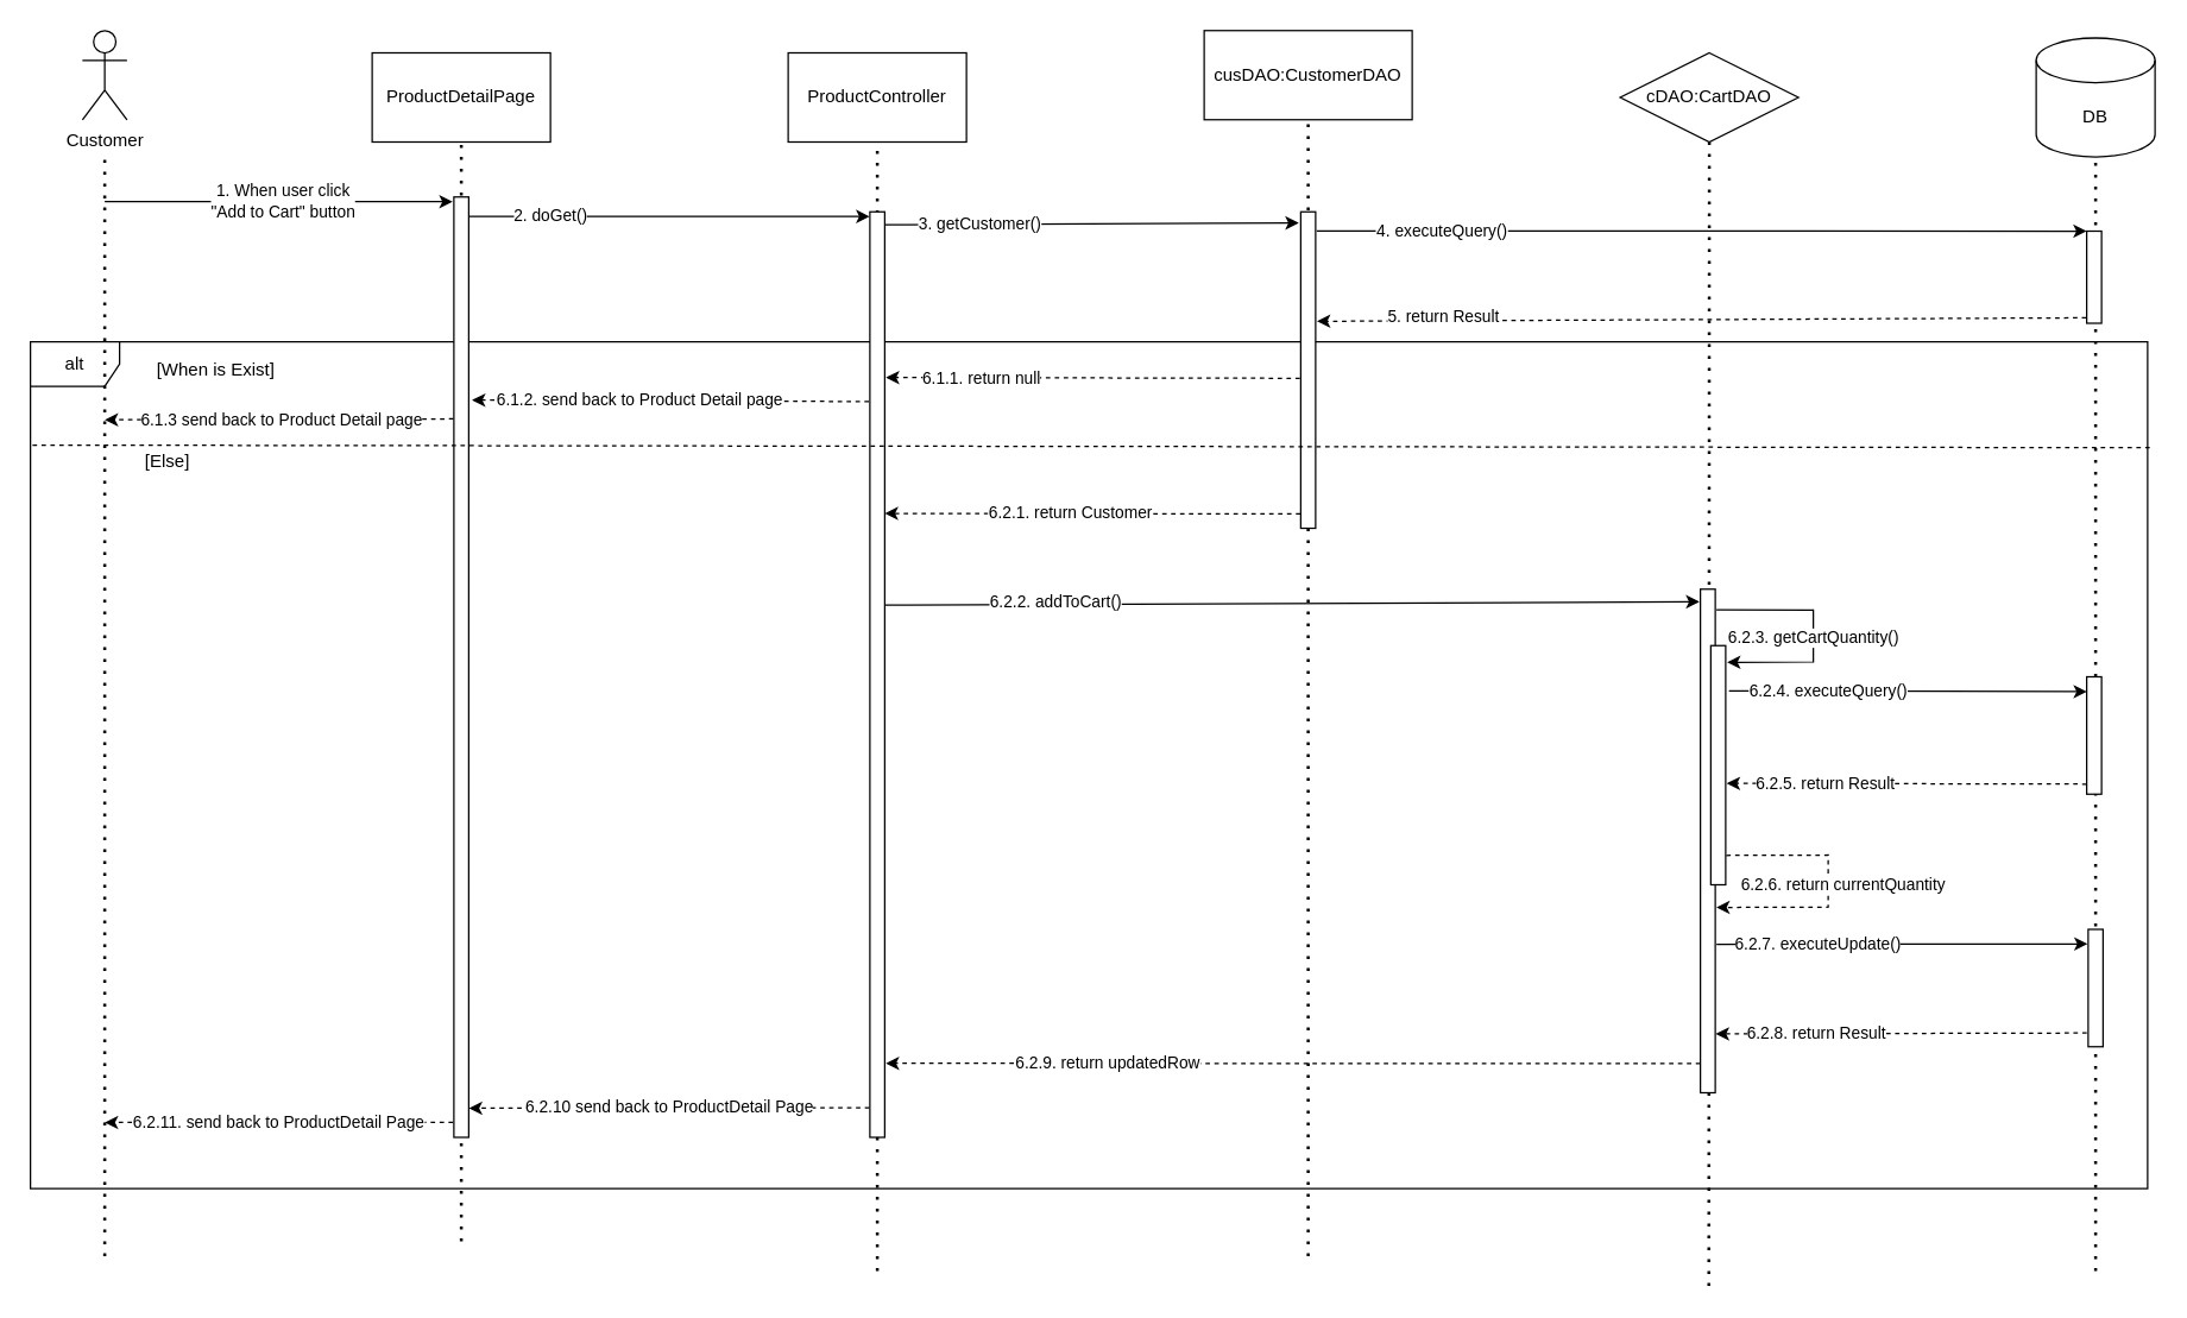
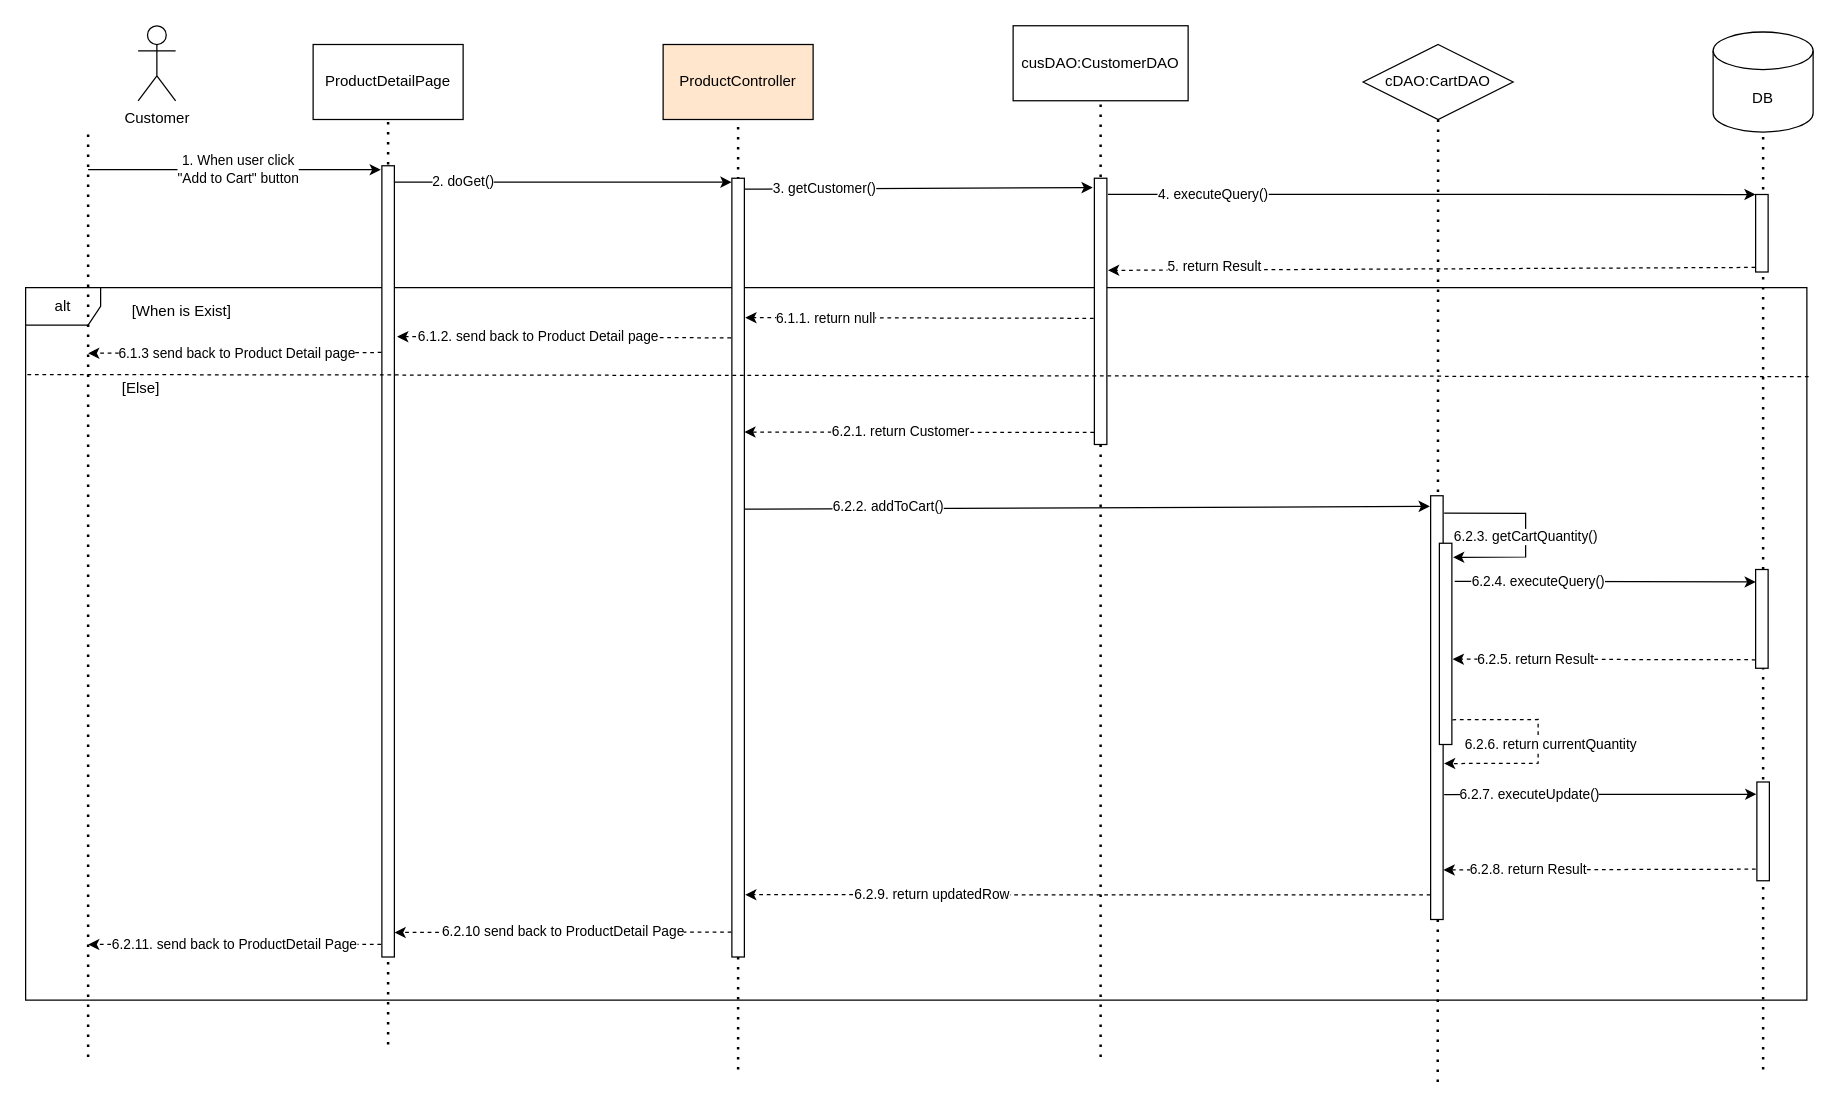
  <mxCell id="0" />
  <mxCell id="1" parent="0" />
  <mxCell id="2" value="alt" style="shape=umlFrame;whiteSpace=wrap;html=1;" parent="1" vertex="1"><mxGeometry x="20" y="229.5" width="1425" height="570" as="geometry" /></mxCell>
- <mxCell id="3" value="Customer" style="shape=umlActor;verticalLabelPosition=bottom;verticalAlign=top;html=1;outlineConnect=0;" parent="1" vertex="1"><mxGeometry x="55" y="20" width="30" height="60" as="geometry" /></mxCell>
+ <mxCell id="3" value="Customer" style="shape=umlActor;verticalLabelPosition=bottom;verticalAlign=top;html=1;outlineConnect=0;" parent="1" vertex="1"><mxGeometry x="110" y="20" width="30" height="60" as="geometry" /></mxCell>
  <mxCell id="4" value="" style="endArrow=none;dashed=1;html=1;dashPattern=1 3;strokeWidth=2;" parent="1" edge="1"><mxGeometry width="50" height="50" relative="1" as="geometry"><mxPoint x="70" y="845" as="sourcePoint" /><mxPoint x="70" y="105" as="targetPoint" /></mxGeometry></mxCell>
  <mxCell id="5" value="ProductDetailPage" style="rounded=0;whiteSpace=wrap;html=1;" parent="1" vertex="1"><mxGeometry x="250" y="35" width="120" height="60" as="geometry" /></mxCell>
  <mxCell id="6" value="" style="endArrow=none;dashed=1;html=1;dashPattern=1 3;strokeWidth=2;entryX=0.5;entryY=1;entryDx=0;entryDy=0;" parent="1" target="5" edge="1"><mxGeometry width="50" height="50" relative="1" as="geometry"><mxPoint x="310" y="835" as="sourcePoint" /><mxPoint x="309.52" y="115" as="targetPoint" /></mxGeometry></mxCell>
  <mxCell id="7" value="1. When user click &lt;br&gt;&quot;Add to Cart&quot; button" style="endArrow=classic;html=1;entryX=-0.081;entryY=0.005;entryDx=0;entryDy=0;entryPerimeter=0;" parent="1" target="12" edge="1"><mxGeometry x="0.024" width="50" height="50" relative="1" as="geometry"><mxPoint x="70" y="135" as="sourcePoint" /><mxPoint x="300" y="135" as="targetPoint" /><mxPoint as="offset" /></mxGeometry></mxCell>
- <mxCell id="8" value="ProductController" style="rounded=0;whiteSpace=wrap;html=1;" parent="1" vertex="1"><mxGeometry x="530" y="35" width="120" height="60" as="geometry" /></mxCell>
+ <mxCell id="8" value="ProductController" style="rounded=0;whiteSpace=wrap;html=1;fillColor=#ffe6cc;" parent="1" vertex="1"><mxGeometry x="530" y="35" width="120" height="60" as="geometry" /></mxCell>
  <mxCell id="9" value="cusDAO:CustomerDAO" style="rounded=0;whiteSpace=wrap;html=1;" parent="1" vertex="1"><mxGeometry x="810" y="20" width="140" height="60" as="geometry" /></mxCell>
  <mxCell id="10" value="cDAO:CartDAO" style="rhombus;whiteSpace=wrap;html=1;" parent="1" vertex="1"><mxGeometry x="1090" y="35" width="120" height="60" as="geometry" /></mxCell>
  <mxCell id="11" value="DB" style="shape=cylinder3;whiteSpace=wrap;html=1;boundedLbl=1;backgroundOutline=1;size=15;" parent="1" vertex="1"><mxGeometry x="1370" y="25" width="80" height="80" as="geometry" /></mxCell>
  <mxCell id="12" value="" style="rounded=0;whiteSpace=wrap;html=1;" parent="1" vertex="1"><mxGeometry x="305" y="132" width="10" height="633" as="geometry" /></mxCell>
  <mxCell id="13" value="" style="endArrow=none;dashed=1;html=1;dashPattern=1 3;strokeWidth=2;entryX=0.5;entryY=1;entryDx=0;entryDy=0;" parent="1" target="8" edge="1"><mxGeometry width="50" height="50" relative="1" as="geometry"><mxPoint x="590" y="855" as="sourcePoint" /><mxPoint x="589.73" y="105" as="targetPoint" /></mxGeometry></mxCell>
  <mxCell id="14" value="" style="endArrow=none;dashed=1;html=1;dashPattern=1 3;strokeWidth=2;entryX=0.5;entryY=1;entryDx=0;entryDy=0;" parent="1" target="9" edge="1"><mxGeometry width="50" height="50" relative="1" as="geometry"><mxPoint x="880" y="845" as="sourcePoint" /><mxPoint x="879.95" y="115" as="targetPoint" /></mxGeometry></mxCell>
  <mxCell id="15" value="" style="endArrow=none;dashed=1;html=1;dashPattern=1 3;strokeWidth=2;entryX=0.5;entryY=1;entryDx=0;entryDy=0;" parent="1" target="10" edge="1"><mxGeometry width="50" height="50" relative="1" as="geometry"><mxPoint x="1149.68" y="865" as="sourcePoint" /><mxPoint x="1150" y="105" as="targetPoint" /></mxGeometry></mxCell>
  <mxCell id="16" value="" style="endArrow=none;dashed=1;html=1;dashPattern=1 3;strokeWidth=2;entryX=0.5;entryY=1;entryDx=0;entryDy=0;entryPerimeter=0;" parent="1" target="11" edge="1"><mxGeometry width="50" height="50" relative="1" as="geometry"><mxPoint x="1410" y="855" as="sourcePoint" /><mxPoint x="1410" y="115" as="targetPoint" /></mxGeometry></mxCell>
  <mxCell id="17" value="" style="rounded=0;whiteSpace=wrap;html=1;" parent="1" vertex="1"><mxGeometry x="585" y="142" width="10" height="623" as="geometry" /></mxCell>
  <mxCell id="18" value="2. doGet()" style="endArrow=classic;html=1;entryX=-0.023;entryY=0.005;entryDx=0;entryDy=0;entryPerimeter=0;" parent="1" target="17" edge="1"><mxGeometry x="-0.593" width="50" height="50" relative="1" as="geometry"><mxPoint x="315" y="145" as="sourcePoint" /><mxPoint x="580" y="145" as="targetPoint" /><mxPoint as="offset" /></mxGeometry></mxCell>
  <mxCell id="19" value="" style="rounded=0;whiteSpace=wrap;html=1;" parent="1" vertex="1"><mxGeometry x="875" y="142" width="10" height="213" as="geometry" /></mxCell>
  <mxCell id="20" value="3. getCustomer()" style="endArrow=classic;html=1;exitX=0.982;exitY=0.014;exitDx=0;exitDy=0;exitPerimeter=0;entryX=-0.135;entryY=0.035;entryDx=0;entryDy=0;entryPerimeter=0;" parent="1" source="17" target="19" edge="1"><mxGeometry x="-0.541" width="50" height="50" relative="1" as="geometry"><mxPoint x="597.14" y="150.84" as="sourcePoint" /><mxPoint x="872.44" y="149.242" as="targetPoint" /><mxPoint as="offset" /></mxGeometry></mxCell>
  <mxCell id="21" value="" style="rounded=0;whiteSpace=wrap;html=1;" parent="1" vertex="1"><mxGeometry x="1404" y="155" width="10" height="62" as="geometry" /></mxCell>
  <mxCell id="22" value="4. executeQuery()" style="endArrow=classic;html=1;entryX=0;entryY=0;entryDx=0;entryDy=0;exitX=1.078;exitY=0.061;exitDx=0;exitDy=0;exitPerimeter=0;" parent="1" source="19" target="21" edge="1"><mxGeometry x="-0.676" width="50" height="50" relative="1" as="geometry"><mxPoint x="900" y="155" as="sourcePoint" /><mxPoint x="1180" y="105" as="targetPoint" /><mxPoint as="offset" /></mxGeometry></mxCell>
  <mxCell id="23" value="5. return Result" style="endArrow=classic;html=1;exitX=-0.026;exitY=0.941;exitDx=0;exitDy=0;exitPerimeter=0;dashed=1;entryX=1.089;entryY=0.346;entryDx=0;entryDy=0;entryPerimeter=0;" parent="1" source="21" target="19" edge="1"><mxGeometry x="0.674" y="-2" width="50" height="50" relative="1" as="geometry"><mxPoint x="860" y="226.883" as="sourcePoint" /><mxPoint x="900" y="215" as="targetPoint" /><mxPoint as="offset" /></mxGeometry></mxCell>
  <mxCell id="24" value="6.1.1. return null" style="endArrow=classic;html=1;exitX=-0.056;exitY=0.526;exitDx=0;exitDy=0;exitPerimeter=0;dashed=1;entryX=1.078;entryY=0.179;entryDx=0;entryDy=0;entryPerimeter=0;" parent="1" source="19" target="17" edge="1"><mxGeometry x="0.536" width="50" height="50" relative="1" as="geometry"><mxPoint x="876.8" y="256.099" as="sourcePoint" /><mxPoint x="597.05" y="255.79" as="targetPoint" /><mxPoint as="offset" /></mxGeometry></mxCell>
  <mxCell id="25" value="6.1.2. send back to Product Detail page" style="endArrow=classic;html=1;exitX=-0.067;exitY=0.205;exitDx=0;exitDy=0;exitPerimeter=0;dashed=1;entryX=1.22;entryY=0.216;entryDx=0;entryDy=0;entryPerimeter=0;" parent="1" source="17" target="12" edge="1"><mxGeometry x="0.153" width="50" height="50" relative="1" as="geometry"><mxPoint x="579.75" y="271.099" as="sourcePoint" /><mxPoint x="320" y="271" as="targetPoint" /><mxPoint as="offset" /></mxGeometry></mxCell>
  <mxCell id="26" value="6.1.3 send back to Product Detail page" style="endArrow=classic;html=1;exitX=-0.033;exitY=0.236;exitDx=0;exitDy=0;exitPerimeter=0;dashed=1;" parent="1" source="12" edge="1"><mxGeometry x="-0.023" width="50" height="50" relative="1" as="geometry"><mxPoint x="305" y="282.309" as="sourcePoint" /><mxPoint x="70" y="282" as="targetPoint" /><mxPoint x="-1" as="offset" /></mxGeometry></mxCell>
  <mxCell id="27" value="6.2.1. return Customer" style="endArrow=classic;html=1;exitX=-0.02;exitY=0.423;exitDx=0;exitDy=0;exitPerimeter=0;dashed=1;entryX=1.005;entryY=0.73;entryDx=0;entryDy=0;entryPerimeter=0;" parent="1" edge="1"><mxGeometry x="0.106" width="50" height="50" relative="1" as="geometry"><mxPoint x="874.75" y="345.309" as="sourcePoint" /><mxPoint x="595" y="345" as="targetPoint" /><mxPoint as="offset" /></mxGeometry></mxCell>
  <mxCell id="28" value="6.2.2. addToCart()" style="endArrow=classic;html=1;exitX=1.028;exitY=0.425;exitDx=0;exitDy=0;exitPerimeter=0;entryX=-0.067;entryY=0.025;entryDx=0;entryDy=0;entryPerimeter=0;" parent="1" source="17" target="29" edge="1"><mxGeometry x="-0.581" y="1" width="50" height="50" relative="1" as="geometry"><mxPoint x="599.7" y="406.6" as="sourcePoint" /><mxPoint x="1140" y="405" as="targetPoint" /><mxPoint as="offset" /></mxGeometry></mxCell>
  <mxCell id="29" value="" style="rounded=0;whiteSpace=wrap;html=1;" parent="1" vertex="1"><mxGeometry x="1144" y="396" width="10" height="339" as="geometry" /></mxCell>
  <mxCell id="30" value="" style="rounded=0;whiteSpace=wrap;html=1;" parent="1" vertex="1"><mxGeometry x="1151" y="434" width="10" height="161" as="geometry" /></mxCell>
  <mxCell id="31" value="6.2.3. getCartQuantity()" style="endArrow=classic;html=1;rounded=0;exitX=1.081;exitY=0.041;exitDx=0;exitDy=0;exitPerimeter=0;entryX=1.096;entryY=0.07;entryDx=0;entryDy=0;entryPerimeter=0;" parent="1" source="29" target="30" edge="1"><mxGeometry x="0.068" width="50" height="50" relative="1" as="geometry"><mxPoint x="1160" y="410" as="sourcePoint" /><mxPoint x="1170" y="445" as="targetPoint" /><mxPoint as="offset" /><Array as="points"><mxPoint x="1220" y="410" /><mxPoint x="1220" y="445" /></Array></mxGeometry></mxCell>
  <mxCell id="32" value="" style="rounded=0;whiteSpace=wrap;html=1;" parent="1" vertex="1"><mxGeometry x="1404" y="455" width="10" height="79" as="geometry" /></mxCell>
  <mxCell id="33" value="6.2.4. executeQuery()" style="endArrow=classic;html=1;exitX=1.126;exitY=0.189;exitDx=0;exitDy=0;exitPerimeter=0;entryX=-0.085;entryY=0.126;entryDx=0;entryDy=0;entryPerimeter=0;" parent="1" edge="1"><mxGeometry x="-0.446" width="50" height="50" relative="1" as="geometry"><mxPoint x="1163.26" y="464.429" as="sourcePoint" /><mxPoint x="1404.15" y="464.954" as="targetPoint" /><mxPoint as="offset" /></mxGeometry></mxCell>
  <mxCell id="34" value="6.2.5. return Result" style="endArrow=classic;html=1;dashed=1;entryX=1.069;entryY=0.576;entryDx=0;entryDy=0;entryPerimeter=0;exitX=-0.005;exitY=0.914;exitDx=0;exitDy=0;exitPerimeter=0;" parent="1" source="32" target="30" edge="1"><mxGeometry x="0.455" width="50" height="50" relative="1" as="geometry"><mxPoint x="1390" y="527" as="sourcePoint" /><mxPoint x="1170" y="527" as="targetPoint" /><mxPoint as="offset" /></mxGeometry></mxCell>
  <mxCell id="35" value="6.2.6. return currentQuantity" style="endArrow=classic;html=1;rounded=0;dashed=1;exitX=1.039;exitY=0.877;exitDx=0;exitDy=0;exitPerimeter=0;entryX=1.073;entryY=0.632;entryDx=0;entryDy=0;entryPerimeter=0;" parent="1" source="30" target="29" edge="1"><mxGeometry x="-0.009" y="10" width="50" height="50" relative="1" as="geometry"><mxPoint x="1170" y="575" as="sourcePoint" /><mxPoint x="1160" y="610" as="targetPoint" /><mxPoint as="offset" /><Array as="points"><mxPoint x="1230" y="575" /><mxPoint x="1230" y="610" /></Array></mxGeometry></mxCell>
  <mxCell id="36" value="6.2.7. executeUpdate()" style="endArrow=classic;html=1;exitX=1.084;exitY=0.705;exitDx=0;exitDy=0;exitPerimeter=0;entryX=-0.039;entryY=0.124;entryDx=0;entryDy=0;entryPerimeter=0;" parent="1" source="29" target="37" edge="1"><mxGeometry x="-0.455" width="50" height="50" relative="1" as="geometry"><mxPoint x="1170" y="635" as="sourcePoint" /><mxPoint x="1400" y="635" as="targetPoint" /><mxPoint as="offset" /></mxGeometry></mxCell>
  <mxCell id="37" value="" style="rounded=0;whiteSpace=wrap;html=1;" parent="1" vertex="1"><mxGeometry x="1405" y="625" width="10" height="79" as="geometry" /></mxCell>
  <mxCell id="38" value="6.2.8. return Result" style="endArrow=classic;html=1;dashed=1;exitX=-0.095;exitY=0.883;exitDx=0;exitDy=0;exitPerimeter=0;entryX=1.033;entryY=0.883;entryDx=0;entryDy=0;entryPerimeter=0;" parent="1" source="37" target="29" edge="1"><mxGeometry x="0.455" width="50" height="50" relative="1" as="geometry"><mxPoint x="1391" y="695" as="sourcePoint" /><mxPoint x="1161" y="695" as="targetPoint" /><mxPoint as="offset" /></mxGeometry></mxCell>
  <mxCell id="39" value="6.2.9. return updatedRow" style="endArrow=classic;html=1;dashed=1;exitX=-0.011;exitY=0.942;exitDx=0;exitDy=0;exitPerimeter=0;entryX=1.067;entryY=0.92;entryDx=0;entryDy=0;entryPerimeter=0;" parent="1" source="29" target="17" edge="1"><mxGeometry x="0.455" width="50" height="50" relative="1" as="geometry"><mxPoint x="1140" y="715" as="sourcePoint" /><mxPoint x="600" y="715" as="targetPoint" /><mxPoint as="offset" /></mxGeometry></mxCell>
  <mxCell id="40" value="6.2.10 send back to ProductDetail Page" style="endArrow=classic;html=1;dashed=1;exitX=-0.038;exitY=0.968;exitDx=0;exitDy=0;exitPerimeter=0;entryX=1.012;entryY=0.969;entryDx=0;entryDy=0;entryPerimeter=0;" parent="1" source="17" target="12" edge="1"><mxGeometry x="-0.001" width="50" height="50" relative="1" as="geometry"><mxPoint x="580" y="745" as="sourcePoint" /><mxPoint x="320" y="745" as="targetPoint" /><mxPoint as="offset" /></mxGeometry></mxCell>
  <mxCell id="41" value="6.2.11. send back to ProductDetail Page" style="endArrow=classic;html=1;dashed=1;exitX=-0.062;exitY=0.984;exitDx=0;exitDy=0;exitPerimeter=0;" parent="1" source="12" edge="1"><mxGeometry width="50" height="50" relative="1" as="geometry"><mxPoint x="300" y="755" as="sourcePoint" /><mxPoint x="70" y="755" as="targetPoint" /><mxPoint as="offset" /></mxGeometry></mxCell>
  <mxCell id="42" value="[When is Exist]" style="text;html=1;strokeColor=none;fillColor=none;align=center;verticalAlign=middle;whiteSpace=wrap;rounded=0;" parent="1" vertex="1"><mxGeometry x="85" y="233.5" width="120" height="30" as="geometry" /></mxCell>
  <mxCell id="43" value="[Else]" style="text;html=1;strokeColor=none;fillColor=none;align=center;verticalAlign=middle;whiteSpace=wrap;rounded=0;" parent="1" vertex="1"><mxGeometry x="85" y="295" width="55" height="30" as="geometry" /></mxCell>
  <mxCell id="44" value="" style="endArrow=none;dashed=1;html=1;rounded=0;exitX=0.001;exitY=0.122;exitDx=0;exitDy=0;exitPerimeter=0;entryX=1.001;entryY=0.125;entryDx=0;entryDy=0;entryPerimeter=0;" parent="1" source="2" target="2" edge="1"><mxGeometry width="50" height="50" relative="1" as="geometry"><mxPoint x="450" y="385" as="sourcePoint" /><mxPoint x="1440" y="295" as="targetPoint" /></mxGeometry></mxCell>
